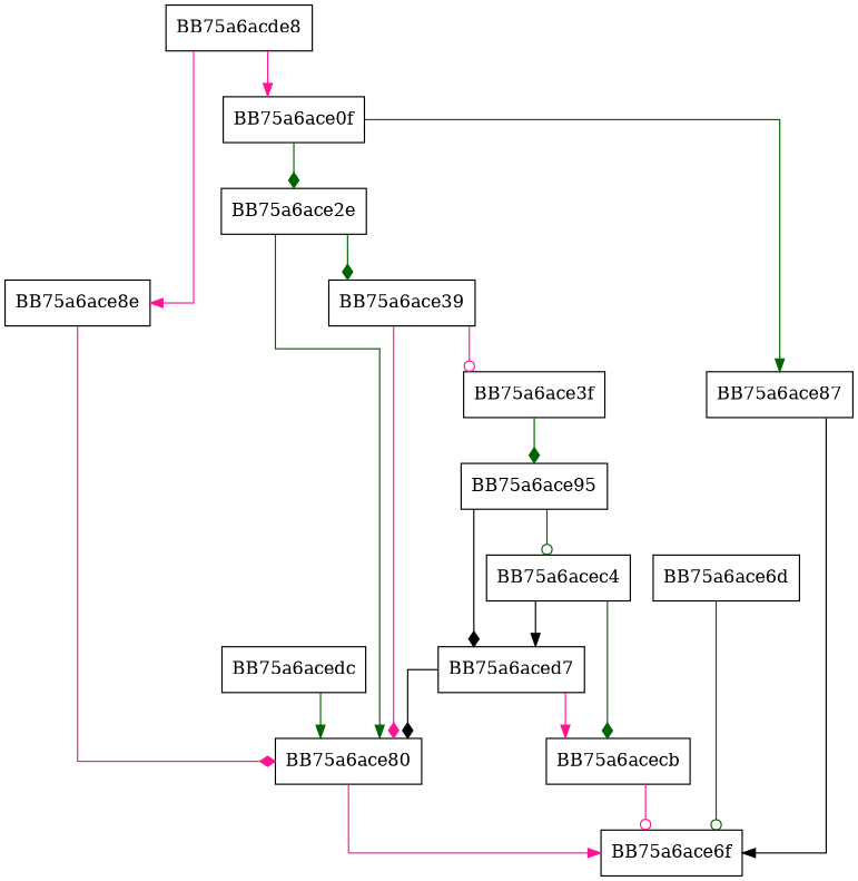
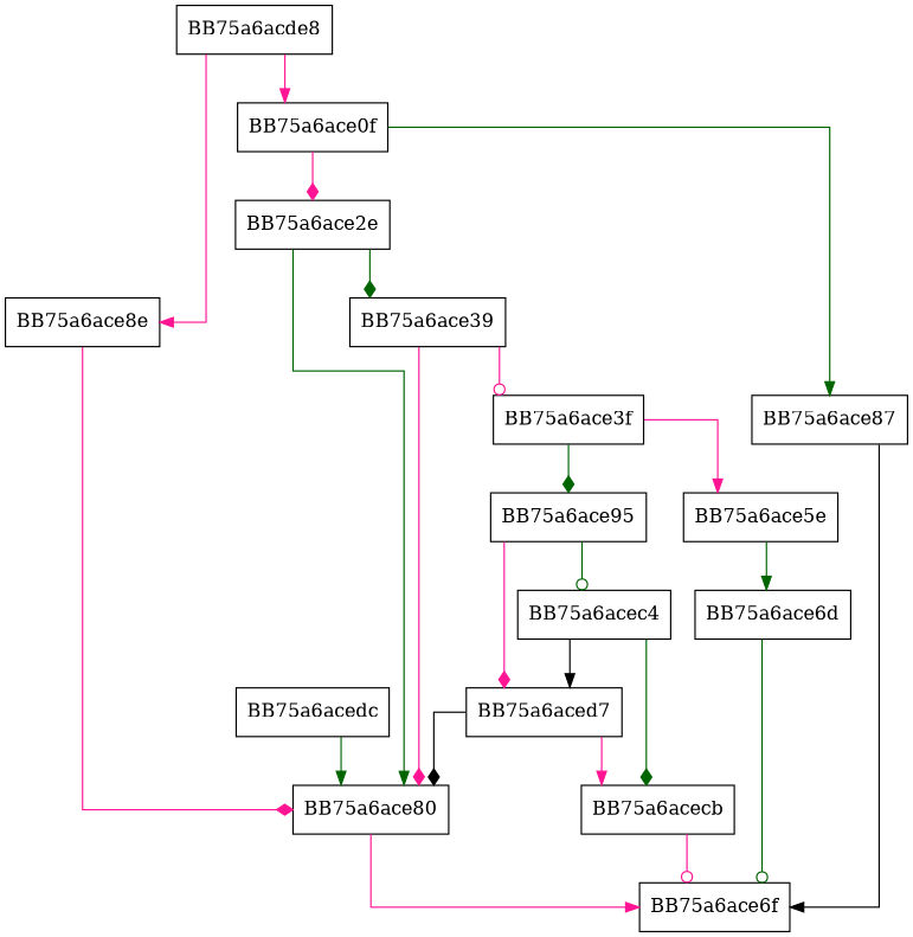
  digraph {
    splines=ortho
    node [shape=box]
    edge [arrowhead=normal color=darkgreen]
    BB75a6acde8
    BB75a6ace8e
    BB75a6ace0f
    BB75a6ace80
    BB75a6ace87
    BB75a6ace2e
    BB75a6ace6f
    BB75a6ace39
    BB75a6ace3f
    BB75a6ace95
+   BB75a6ace5e
    BB75a6aced7
    BB75a6acec4
    BB75a6ace6d
    BB75a6acecb
    BB75a6acedc
    BB75a6acde8 -> BB75a6ace8e [color=deeppink]
    BB75a6acde8 -> BB75a6ace0f [color=deeppink]
    BB75a6ace8e -> BB75a6ace80 [arrowhead=diamond color=deeppink]
    BB75a6ace0f -> BB75a6ace87
-   BB75a6ace0f -> BB75a6ace2e [arrowhead=diamond]
+   BB75a6ace0f -> BB75a6ace2e [arrowhead=diamond color=deeppink]
    BB75a6ace80 -> BB75a6ace6f [color=deeppink]
    BB75a6ace87 -> BB75a6ace6f [color=black]
    BB75a6ace2e -> BB75a6ace80
    BB75a6ace2e -> BB75a6ace39 [arrowhead=diamond]
    BB75a6ace39 -> BB75a6ace80 [arrowhead=diamond color=deeppink]
    BB75a6ace39 -> BB75a6ace3f [arrowhead=odot color=deeppink]
    BB75a6ace3f -> BB75a6ace95 [arrowhead=diamond]
-   BB75a6ace95 -> BB75a6aced7 [arrowhead=diamond color=black]
+   BB75a6ace3f -> BB75a6ace5e [color=deeppink]
+   BB75a6ace95 -> BB75a6aced7 [arrowhead=diamond color=deeppink]
    BB75a6ace95 -> BB75a6acec4 [arrowhead=odot]
+   BB75a6ace5e -> BB75a6ace6d
    BB75a6aced7 -> BB75a6ace80 [arrowhead=diamond color=black]
    BB75a6aced7 -> BB75a6acecb [color=deeppink]
    BB75a6acec4 -> BB75a6aced7 [color=black]
    BB75a6acec4 -> BB75a6acecb [arrowhead=diamond]
    BB75a6ace6d -> BB75a6ace6f [arrowhead=odot]
    BB75a6acecb -> BB75a6ace6f [arrowhead=odot color=deeppink]
    BB75a6acedc -> BB75a6ace80
  }
